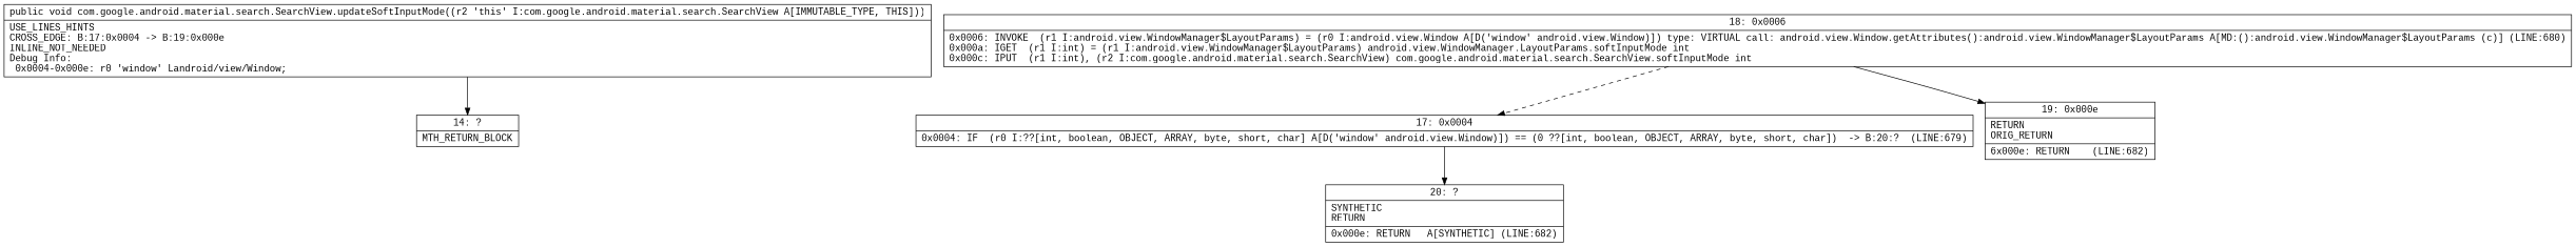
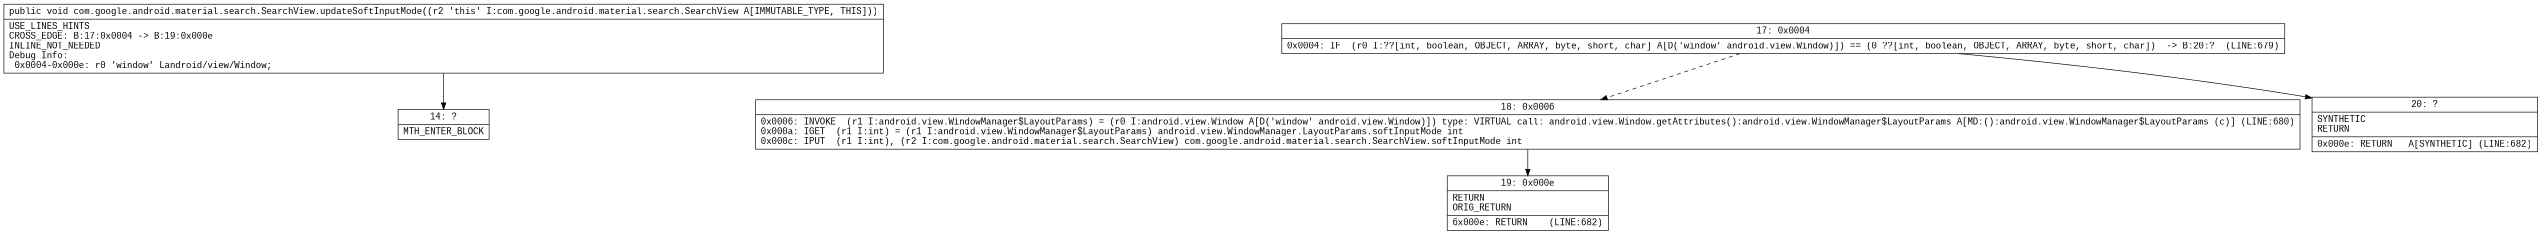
  digraph {
    fontname="Liberation Mono"
    node [fontname="Liberation Mono" shape=record]
    edge [fontname="Liberation Mono"]
-   n1 [label="{14\:\ ?|MTH_RETURN_BLOCK\l}"]
+   n1 [label="{14\:\ ?|MTH_ENTER_BLOCK\l}"]
    n2 [label="{17\:\ 0x0004|0x0004: IF  (r0 I:??[int, boolean, OBJECT, ARRAY, byte, short, char] A[D('window' android.view.Window)]) == (0 ??[int, boolean, OBJECT, ARRAY, byte, short, char])  \-\> B:20:?  (LINE:679)\l}"]
    n3 [label="{18\:\ 0x0006|0x0006: INVOKE  (r1 I:android.view.WindowManager$LayoutParams) = (r0 I:android.view.Window A[D('window' android.view.Window)]) type: VIRTUAL call: android.view.Window.getAttributes():android.view.WindowManager$LayoutParams A[MD:():android.view.WindowManager$LayoutParams (c)] (LINE:680)\l0x000a: IGET  (r1 I:int) = (r1 I:android.view.WindowManager$LayoutParams) android.view.WindowManager.LayoutParams.softInputMode int \l0x000c: IPUT  (r1 I:int), (r2 I:com.google.android.material.search.SearchView) com.google.android.material.search.SearchView.softInputMode int \l}"]
    n4 [label="{20\:\ ?|SYNTHETIC\lRETURN\l|0x000e: RETURN   A[SYNTHETIC] (LINE:682)\l}"]
    n5 [label="{19\:\ 0x000e|RETURN\lORIG_RETURN\l|6x000e: RETURN    (LINE:682)\l}"]
    n6 [label="{public void com.google.android.material.search.SearchView.updateSoftInputMode((r2 'this' I:com.google.android.material.search.SearchView A[IMMUTABLE_TYPE, THIS]))  | USE_LINES_HINTS\lCROSS_EDGE: B:17:0x0004 \-\> B:19:0x000e\lINLINE_NOT_NEEDED\lDebug Info:\l  0x0004\-0x000e: r0 'window' Landroid\/view\/Window;\l}"]
-   n3 -> n2 [style=dashed]
+   n2 -> n3 [style=dashed]
    n2 -> n4
    n3 -> n5
    n6 -> n1
  }
